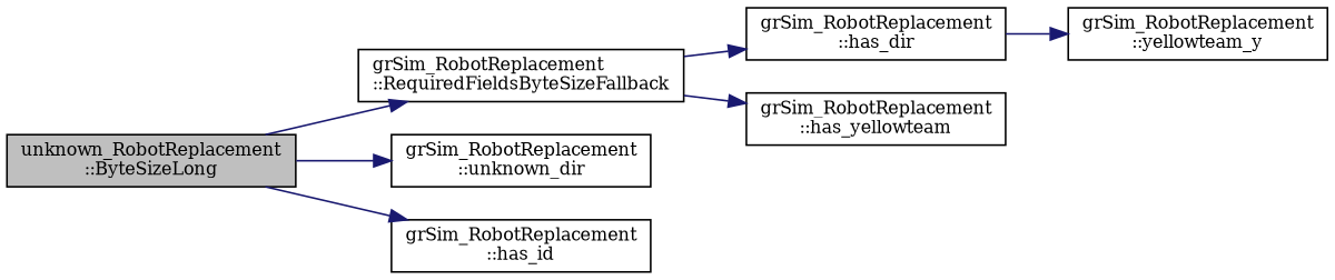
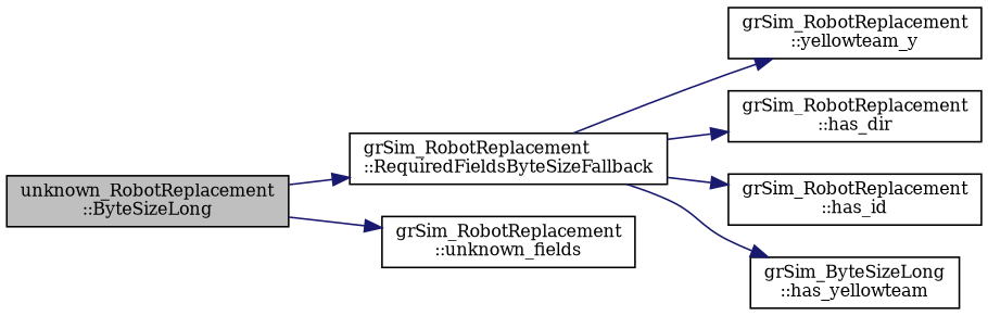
  digraph {
    fontname="DejaVu Serif"
    rankdir=LR
    node [color=black fillcolor=white fontname="DejaVu Serif" fontsize=10 shape=record style=filled]
    edge [color=midnightblue fontname="DejaVu Serif" fontsize=10 labelfontname=Helvetica labelfontsize=10 style=solid]
    n1 [fillcolor=grey75 fontcolor=black height=0.2 label="unknown_RobotReplacement\l::ByteSizeLong" width=0.4]
    n2 [height=0.2 label="grSim_RobotReplacement\l::RequiredFieldsByteSizeFallback" width=0.4]
-   n3 [height=0.2 label="grSim_RobotReplacement\l::unknown_dir" width=0.4]
+   n3 [height=0.2 label="grSim_RobotReplacement\l::unknown_fields" width=0.4]
    n4 [height=0.2 label="grSim_RobotReplacement\l::yellowteam_y" width=0.4]
    n5 [height=0.2 label="grSim_RobotReplacement\l::has_dir" width=0.4]
    n6 [height=0.2 label="grSim_RobotReplacement\l::has_id" width=0.4]
-   n7 [height=0.2 label="grSim_RobotReplacement\l::has_yellowteam" width=0.4]
+   n7 [height=0.2 label="grSim_ByteSizeLong\l::has_yellowteam" width=0.4]
    n1 -> n2
    n1 -> n3
-   n5 -> n4
+   n2 -> n4
    n2 -> n5
-   n1 -> n6
+   n2 -> n6
    n2 -> n7
  }
